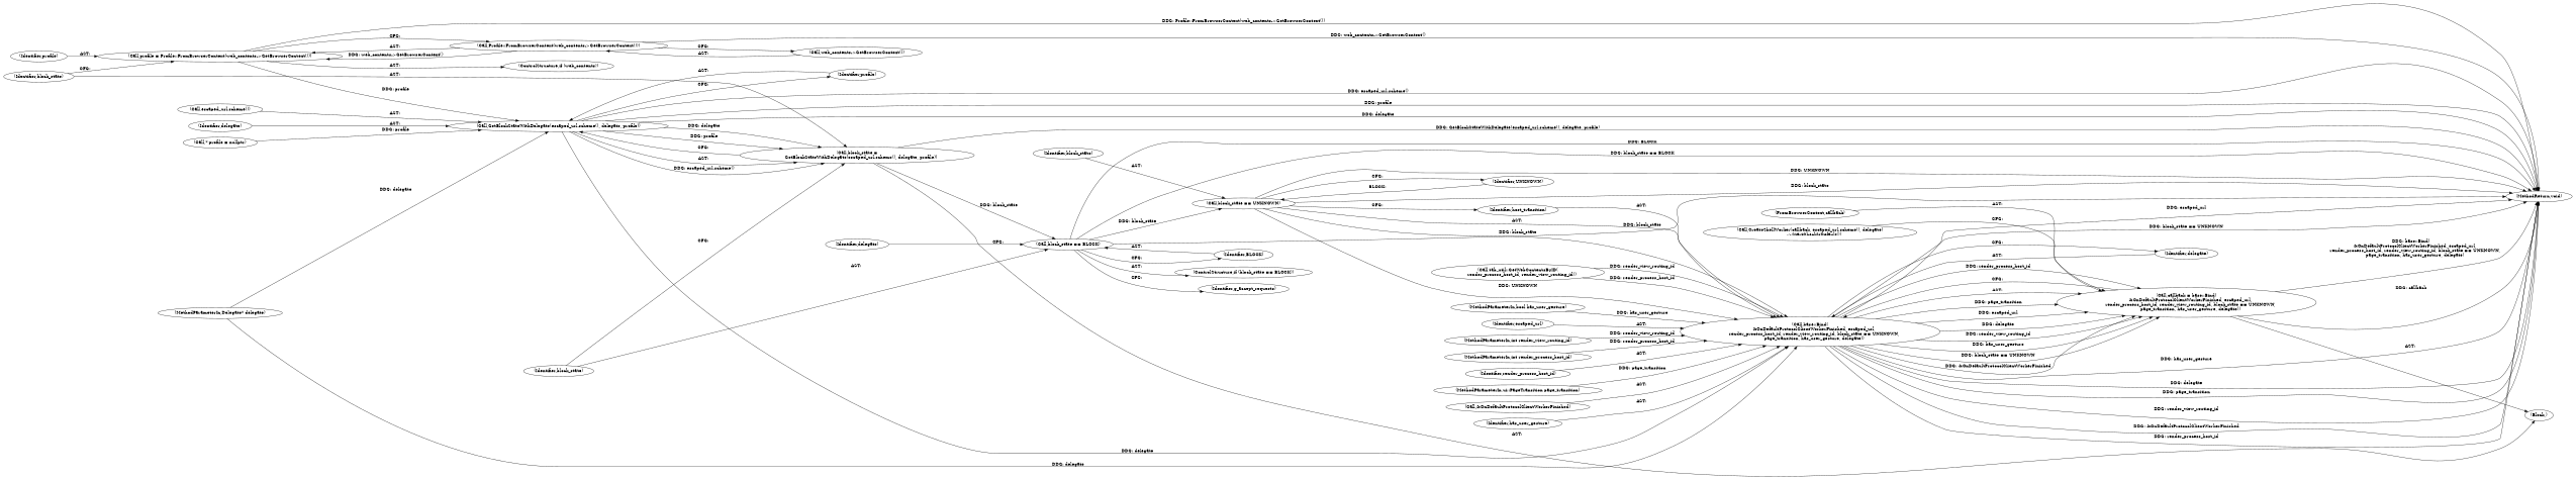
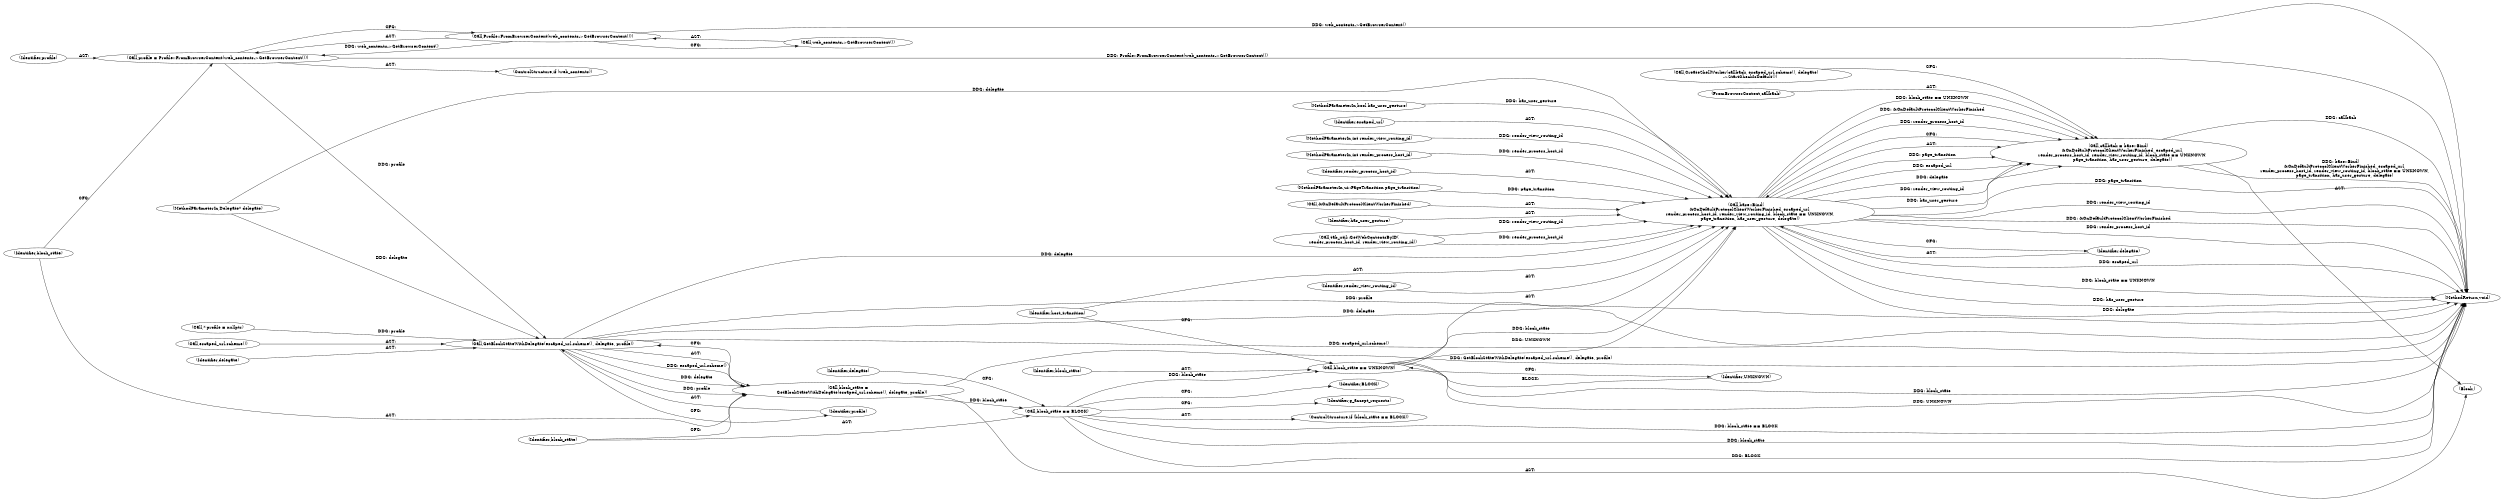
  digraph {
    rankdir=LR
    n1 [label="(Call,profile = Profile::FromBrowserContext(web_contents->GetBrowserContext()))"]
    n2 [label="(Call,Profile::FromBrowserContext(web_contents->GetBrowserContext()))"]
    n3 [label="(Call,GetBlockStateWithDelegate(escaped_url.scheme(), delegate, profile))"]
    n4 [label="(MethodReturn,void)"]
    n5 [label="(ControlStructure,if (web_contents))"]
    n6 [label="(Call,web_contents->GetBrowserContext())"]
    n7 [label="(Call,block_state =\n      GetBlockStateWithDelegate(escaped_url.scheme(), delegate, profile))"]
    n8 [label="(Call,base::Bind(\n      &OnDefaultProtocolClientWorkerFinished, escaped_url,\n      render_process_host_id, render_view_routing_id, block_state == UNKNOWN,\n      page_transition, has_user_gesture, delegate))"]
    n9 [label="(Identifier,profile)"]
    n10 [label="(Call,block_state == BLOCK)"]
    n11 [label="(Block,)"]
    n12 [label="(Call,callback = base::Bind(\n      &OnDefaultProtocolClientWorkerFinished, escaped_url,\n      render_process_host_id, render_view_routing_id, block_state == UNKNOWN,\n      page_transition, has_user_gesture, delegate))"]
    n13 [label="(Identifier,delegate)"]
    n14 [label="(Call,block_state == UNKNOWN)"]
    n15 [label="(ControlStructure,if (block_state == BLOCK))"]
    n16 [label="(Identifier,BLOCK)"]
    n17 [label="(Identifier,g_accept_requests)"]
    n18 [label="(Identifier,UNKNOWN)"]
    n19 [label="(Call,tab_util::GetWebContentsByID(\n      render_process_host_id, render_view_routing_id))"]
    n20 [label="(Call,* profile = nullptr)"]
    n21 [label="(Identifier,host_transition)"]
    n22 [label="(Identifier,delegate)"]
    n23 [label="(Call,escaped_url.scheme())"]
    n24 [label="(Identifier,profile)"]
    n25 [label="(Identifier,block_state)"]
+   n26 [label="(Identifier,render_view_routing_id)"]
    n27 [label="(Identifier,delegate)"]
    n28 [label="(MethodParameterIn,bool has_user_gesture)"]
    n29 [label="(Identifier,escaped_url)"]
    n30 [label="(Call,CreateShellWorker(callback, escaped_url.scheme(), delegate)\n      ->StartCheckIsDefault())"]
    n31 [label="(MethodParameterIn,int render_view_routing_id)"]
    n32 [label="(MethodParameterIn,int render_process_host_id)"]
    n33 [label="(Identifier,block_state)"]
    n34 [label="(MethodParameterIn,Delegate* delegate)"]
    n35 [label="(Identifier,block_state)"]
    n36 [label="(FromBrowserContext,callback)"]
    n37 [label="(Identifier,render_process_host_id)"]
    n38 [label="(MethodParameterIn,ui::PageTransition page_transition)"]
    n39 [label="(Call,&OnDefaultProtocolClientWorkerFinished)"]
    n40 [label="(Identifier,has_user_gesture)"]
    n1 -> n2 [label="CFG: "]
    n1 -> n3 [label="DDG: profile"]
    n1 -> n4 [label="DDG: Profile::FromBrowserContext(web_contents->GetBrowserContext())"]
    n1 -> n5 [label="AST: "]
    n2 -> n1 [label="AST: "]
    n2 -> n1 [label="DDG: web_contents->GetBrowserContext()"]
    n2 -> n4 [label="DDG: web_contents->GetBrowserContext()"]
    n2 -> n6 [label="CFG: "]
    n3 -> n4 [label="DDG: delegate"]
    n3 -> n4 [label="DDG: escaped_url.scheme()"]
    n3 -> n4 [label="DDG: profile"]
    n3 -> n7 [label="AST: "]
    n3 -> n7 [label="DDG: escaped_url.scheme()"]
    n3 -> n7 [label="DDG: delegate"]
    n3 -> n7 [label="DDG: profile"]
    n3 -> n8 [label="DDG: delegate"]
    n3 -> n9 [label="CFG: "]
    n6 -> n2 [label="AST: "]
    n7 -> n3 [label="CFG: "]
    n7 -> n4 [label="DDG: GetBlockStateWithDelegate(escaped_url.scheme(), delegate, profile)"]
    n7 -> n10 [label="DDG: block_state"]
    n7 -> n11 [label="AST: "]
    n8 -> n4 [label="DDG: has_user_gesture"]
    n8 -> n4 [label="DDG: delegate"]
    n8 -> n4 [label="DDG: page_transition"]
    n8 -> n4 [label="DDG: render_view_routing_id"]
    n8 -> n4 [label="DDG: &OnDefaultProtocolClientWorkerFinished"]
    n8 -> n4 [label="DDG: render_process_host_id"]
    n8 -> n4 [label="DDG: escaped_url"]
    n8 -> n4 [label="DDG: block_state == UNKNOWN"]
    n8 -> n12 [label="AST: "]
    n8 -> n12 [label="DDG: page_transition"]
    n8 -> n12 [label="DDG: escaped_url"]
    n8 -> n12 [label="DDG: delegate"]
    n8 -> n12 [label="DDG: render_view_routing_id"]
    n8 -> n12 [label="DDG: has_user_gesture"]
    n8 -> n12 [label="DDG: block_state == UNKNOWN"]
    n8 -> n12 [label="DDG: &OnDefaultProtocolClientWorkerFinished"]
    n8 -> n12 [label="DDG: render_process_host_id"]
    n8 -> n13 [label="CFG: "]
    n9 -> n3 [label="AST: "]
    n10 -> n4 [label="DDG: block_state == BLOCK"]
    n10 -> n4 [label="DDG: block_state"]
    n10 -> n4 [label="DDG: BLOCK"]
    n10 -> n14 [label="DDG: block_state"]
    n10 -> n15 [label="AST: "]
    n10 -> n16 [label="CFG: "]
    n10 -> n17 [label="CFG: "]
    n12 -> n4 [label="DDG: base::Bind(\n      &OnDefaultProtocolClientWorkerFinished, escaped_url,\n      render_process_host_id, render_view_routing_id, block_state == UNKNOWN,\n      page_transition, has_user_gesture, delegate)"]
    n12 -> n4 [label="DDG: callback"]
    n12 -> n8 [label="CFG: "]
    n12 -> n11 [label="AST: "]
    n13 -> n8 [label="AST: "]
    n14 -> n4 [label="DDG: block_state"]
    n14 -> n4 [label="DDG: UNKNOWN"]
    n14 -> n8 [label="AST: "]
    n14 -> n8 [label="DDG: block_state"]
    n14 -> n8 [label="DDG: UNKNOWN"]
    n14 -> n18 [label="CFG: "]
-   n16 -> n10 [label="AST: "]
    n18 -> n14 [label="BLOCK: "]
    n19 -> n8 [label="DDG: render_process_host_id"]
    n19 -> n8 [label="DDG: render_view_routing_id"]
    n20 -> n3 [label="DDG: profile"]
    n21 -> n8 [label="AST: "]
-   n14 -> n21 [label="CFG: "]
+   n21 -> n14 [label="CFG: "]
    n22 -> n10 [label="CFG: "]
    n23 -> n3 [label="AST: "]
    n24 -> n1 [label="AST: "]
    n25 -> n14 [label="AST: "]
+   n26 -> n8 [label="AST: "]
    n27 -> n3 [label="AST: "]
    n28 -> n8 [label="DDG: has_user_gesture"]
    n29 -> n8 [label="AST: "]
    n30 -> n12 [label="CFG: "]
    n31 -> n8 [label="DDG: render_view_routing_id"]
    n32 -> n8 [label="DDG: render_process_host_id"]
    n33 -> n7 [label="CFG: "]
    n33 -> n10 [label="AST: "]
    n34 -> n3 [label="DDG: delegate"]
    n34 -> n8 [label="DDG: delegate"]
    n35 -> n1 [label="CFG: "]
    n35 -> n7 [label="AST: "]
    n36 -> n12 [label="AST: "]
    n37 -> n8 [label="AST: "]
    n38 -> n8 [label="DDG: page_transition"]
    n39 -> n8 [label="AST: "]
    n40 -> n8 [label="AST: "]
  }
